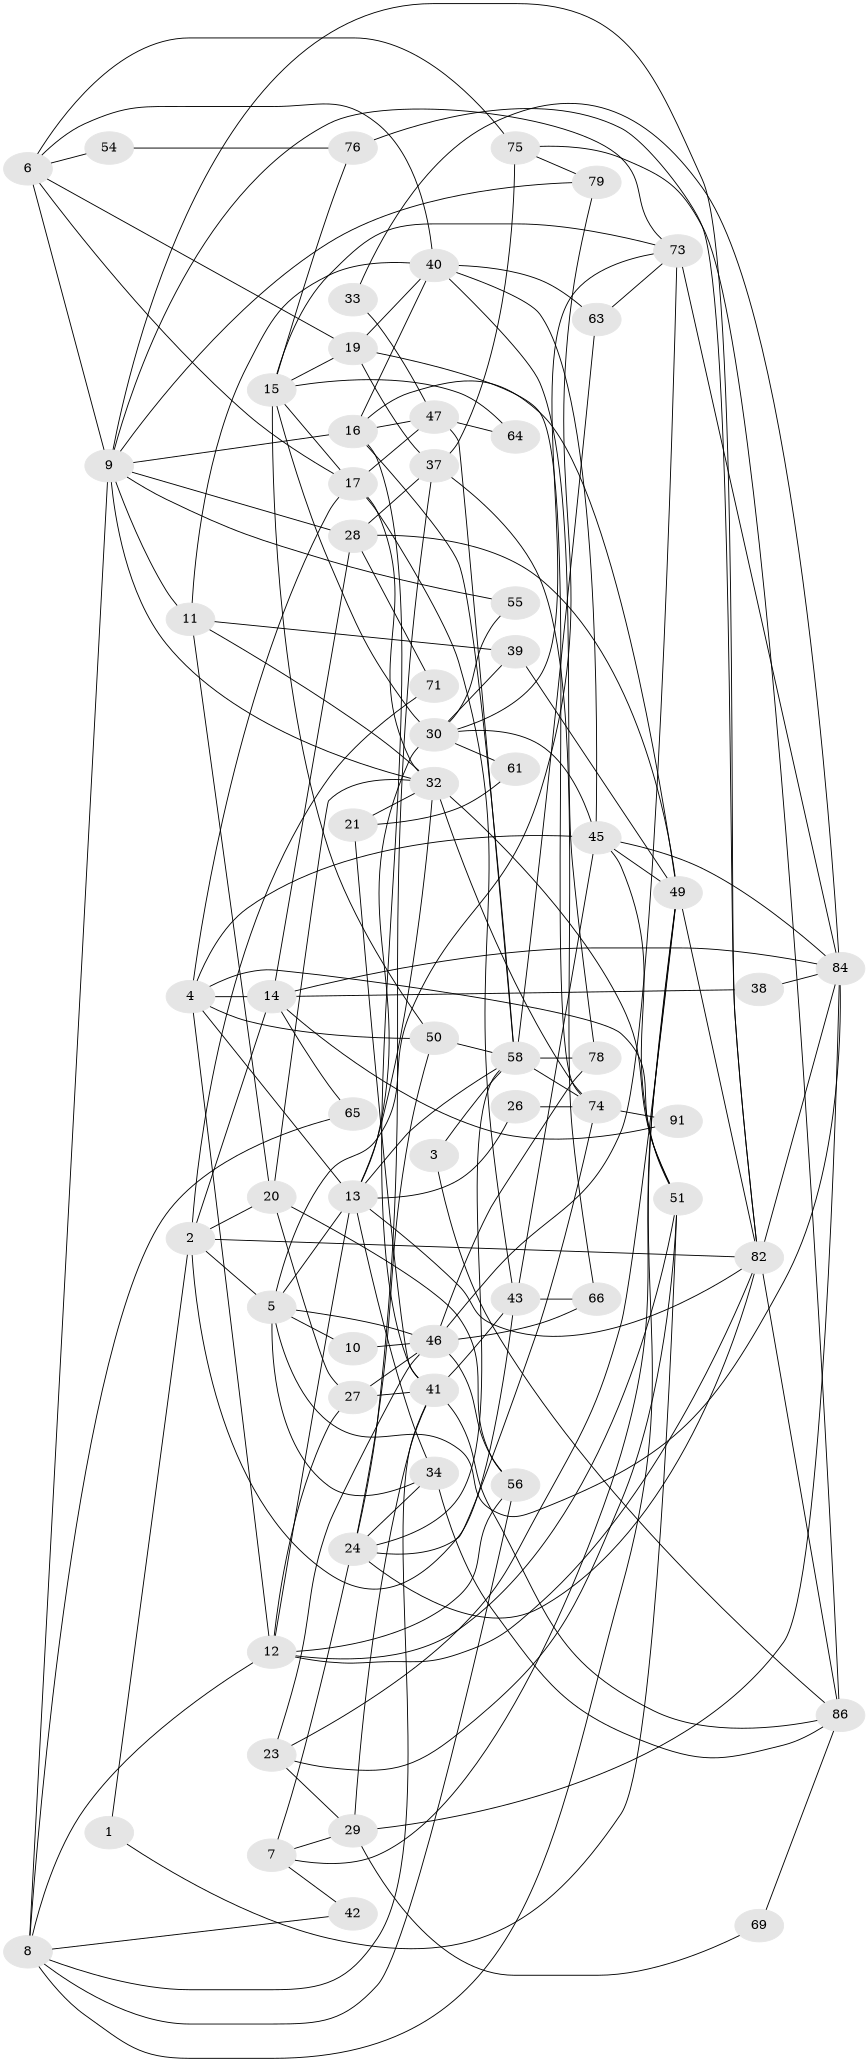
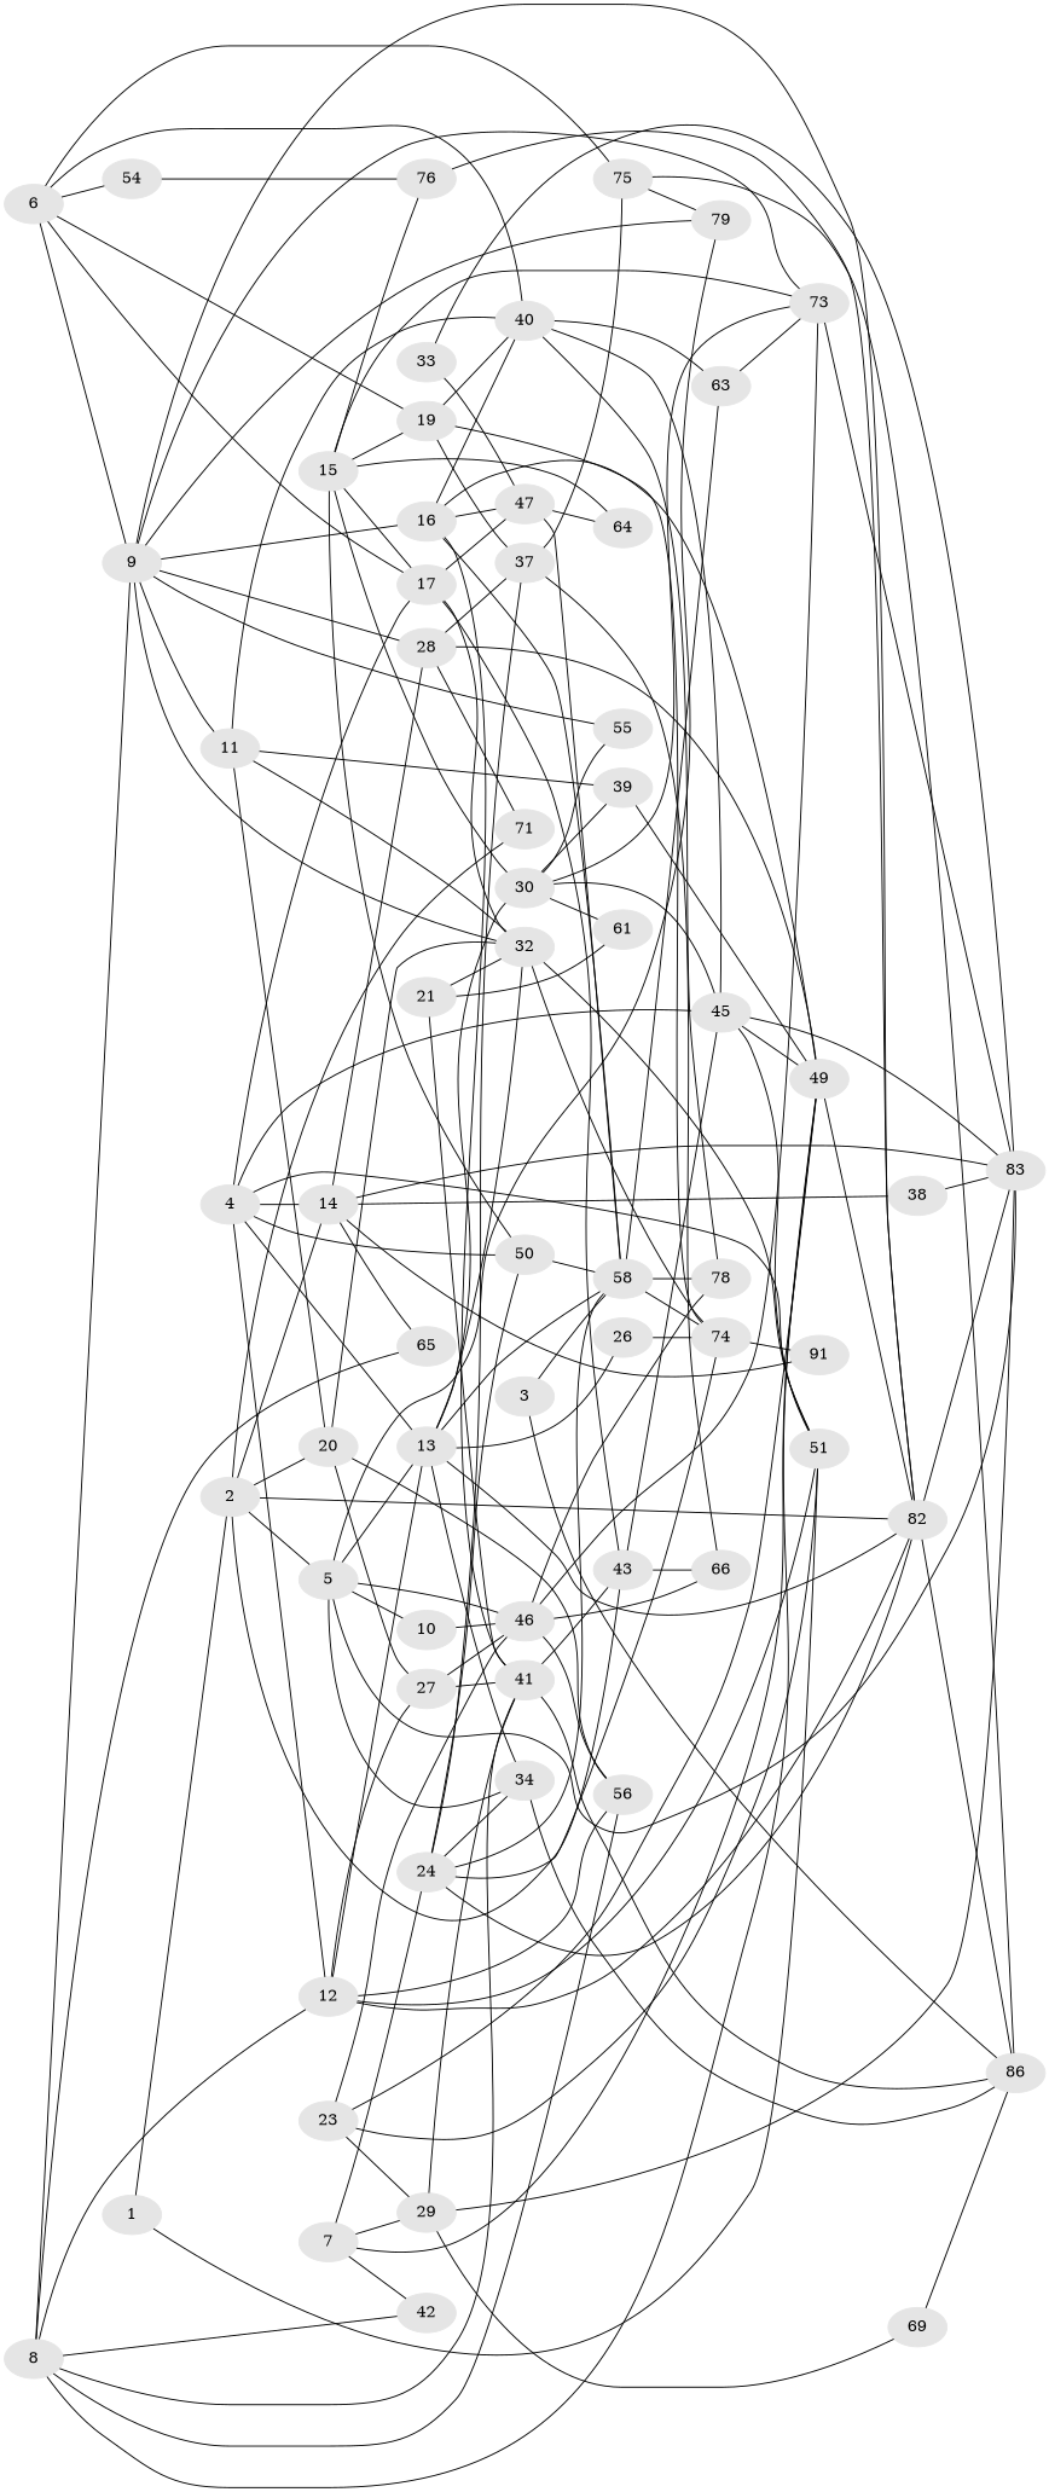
  graph {
    rankdir=LR
    node [color=gray90 style=filled]
    2 [super="+22"]
    5 [super="+67"]
    14 [super="+81"]
    20
    43 [super="+94"]
    71
    82 [super="+96"]
    1
    51 [super="+93"]
    13 [super="+78"]
    10
    34 [super="+60"]
    46 [super="+89"]
    79
-   84 [super="+87"]
+   84 [super="+87" label=83]
    65
    28 [super="+53"]
    38
    91
    56 [super="+88"]
    32 [super="+85"]
    27
    45 [super="+52"]
    66
    86 [super="+97"]
    58 [super="+62"]
    74
    63
    n29 [label=78]
    3
    4 [super="+95"]
    12 [super="+18"]
    17 [super="+77"]
    50 [super="+70"]
    26
    30 [super="+92"]
    47 [super="+99"]
    49 [super="+80"]
    73 [super="+98"]
    6 [super="+25"]
    9 [super="+48"]
    19
    40 [super="+90"]
    54
    75
    11 [super="+36"]
    16
    55
    37 [super="+68"]
    76
    24 [super="+57"]
    7
    29 [super="+100"]
    42
    41 [super="+44"]
    69
    8 [super="+83"]
    39
    61
    15 [super="+35"]
    64
    21
    23 [super="+31"]
    33
    2 -- 5
    2 -- 14
    2 -- 20
    2 -- 43
    2 -- 71
    2 -- 82
    5 -- 13
    5 -- 10
    5 -- 34
    5 -- 46
    5 -- 79
    5 -- 84
    14 -- 84
    14 -- 65
    14 -- 28
    14 -- 38
    14 -- 91
    20 -- 56
    20 -- 32
    20 -- 27
    43 -- 45
    43 -- 66
    82 -- 84
    82 -- 86
    1 -- 2
    1 -- 51
    13 -- 82
    13 -- 34
    13 -- 32
    13 -- 58
    13 -- 26
    13 -- 30
    10 -- 46
    34 -- 86
    46 -- 56
    46 -- 66
    46 -- n29
    46 -- 73
    28 -- 71
    28 -- 49
    28 -- 37
    38 -- 84
    32 -- 51
    32 -- 74
    27 -- 46
    27 -- 41
    45 -- 51
    45 -- 84
    45 -- 49
    58 -- 74
    58 -- 63
    58 -- n29
    74 -- 91
    63 -- 73
    3 -- 86
    3 -- 58
    4 -- 14
    4 -- 51
    4 -- 13
    4 -- 45
    4 -- 12
    4 -- 17
    4 -- 50
    12 -- 82
    12 -- 51
    12 -- 13
    12 -- 56
    12 -- 27
    17 -- 43
    17 -- 32
    17 -- 47
    50 -- 58
    26 -- 74
    30 -- 45
    30 -- 73
    30 -- 55
    30 -- 39
    30 -- 61
    47 -- 58
    47 -- 64
    49 -- 82
    73 -- 84
    6 -- 17
    6 -- 9
    6 -- 19
    6 -- 40
    6 -- 54
    6 -- 75
    9 -- 82
    9 -- 79
    9 -- 28
    9 -- 32
    9 -- 73
    9 -- 11
    9 -- 16
    9 -- 55
    19 -- 74
    19 -- 40
    19 -- 37
    40 -- 45
    40 -- 63
    40 -- n29
    54 -- 76
    75 -- 79
    75 -- 86
    11 -- 20
    11 -- 32
    11 -- 40
    11 -- 39
    16 -- 58
    16 -- 47
    16 -- 49
    16 -- 40
    16 -- 41
    37 -- 66
    37 -- 75
    76 -- 82
    24 -- 82
    24 -- 34
    24 -- 58
    24 -- 74
    24 -- 50
    24 -- 37 [weight=2]
    7 -- 49
    7 -- 24
    7 -- 29
    7 -- 42
    29 -- 84
    29 -- 41 [weight=2]
    29 -- 69
    41 -- 43
    41 -- 86
    69 -- 86
    8 -- 65
    8 -- 56 [weight=2]
    8 -- 12
    8 -- 49
    8 -- 9
    8 -- 42
    8 -- 41
    39 -- 49
    15 -- 17
    15 -- 50
    15 -- 30 [weight=2]
    15 -- 73
    15 -- 19
    15 -- 76
    15 -- 64 [weight=2]
    21 -- 32
    21 -- 41
    21 -- 61
    23 -- 51
    23 -- 46
    23 -- 49
    23 -- 29
    33 -- 84
    33 -- 47
  }
